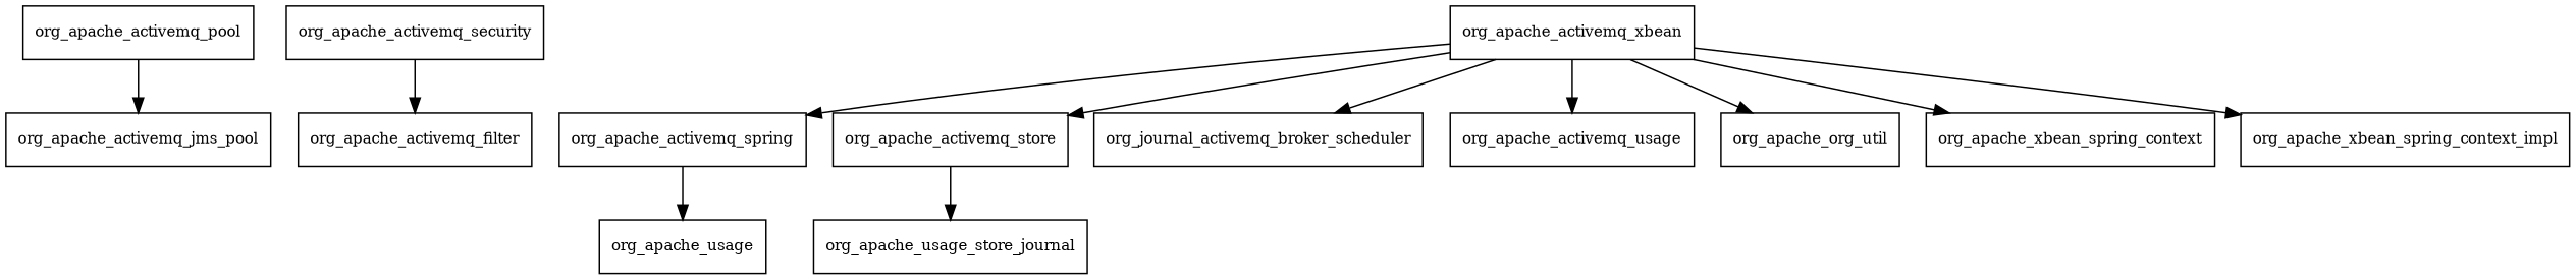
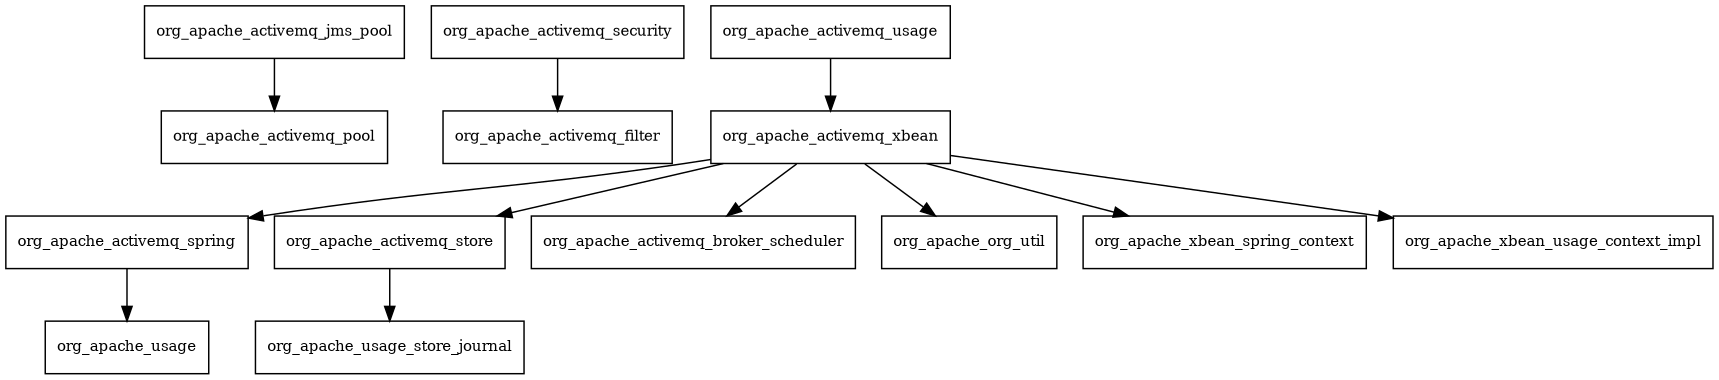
  digraph {
    node [fontsize=10.0 shape=box]
    org_apache_activemq_pool
    org_apache_activemq_jms_pool
    org_apache_activemq_security
    org_apache_activemq_filter
    n5 [label=org_apache_usage]
    org_apache_activemq_spring
    n7 [label=org_apache_usage_store_journal]
    org_apache_activemq_store
    org_apache_activemq_xbean
-   org_apache_activemq_broker_scheduler [label=org_journal_activemq_broker_scheduler]
+   org_apache_activemq_broker_scheduler
    org_apache_activemq_usage
    n12 [label=org_apache_org_util]
    org_apache_xbean_spring_context
-   org_apache_xbean_spring_context_impl
-   org_apache_activemq_pool -> org_apache_activemq_jms_pool
+   org_apache_xbean_spring_context_impl [label=org_apache_xbean_usage_context_impl]
+   org_apache_activemq_jms_pool -> org_apache_activemq_pool
    org_apache_activemq_security -> org_apache_activemq_filter
    org_apache_activemq_spring -> n5
    org_apache_activemq_store -> n7
    org_apache_activemq_xbean -> org_apache_activemq_spring
    org_apache_activemq_xbean -> org_apache_activemq_store
    org_apache_activemq_xbean -> org_apache_activemq_broker_scheduler
-   org_apache_activemq_xbean -> org_apache_activemq_usage
+   org_apache_activemq_usage -> org_apache_activemq_xbean
    org_apache_activemq_xbean -> n12
    org_apache_activemq_xbean -> org_apache_xbean_spring_context
    org_apache_activemq_xbean -> org_apache_xbean_spring_context_impl
  }
